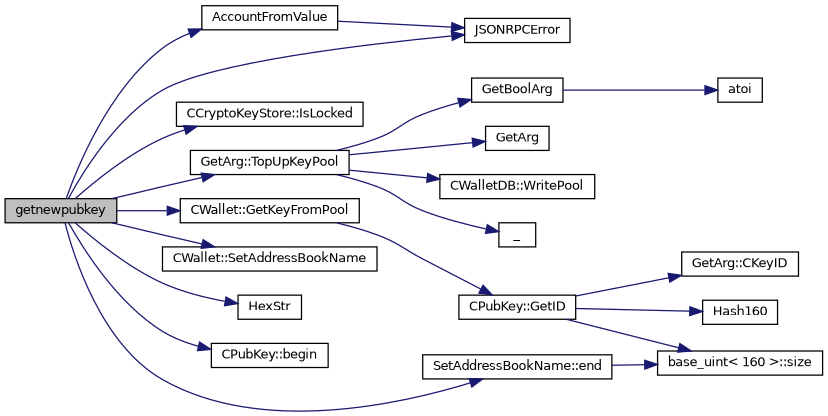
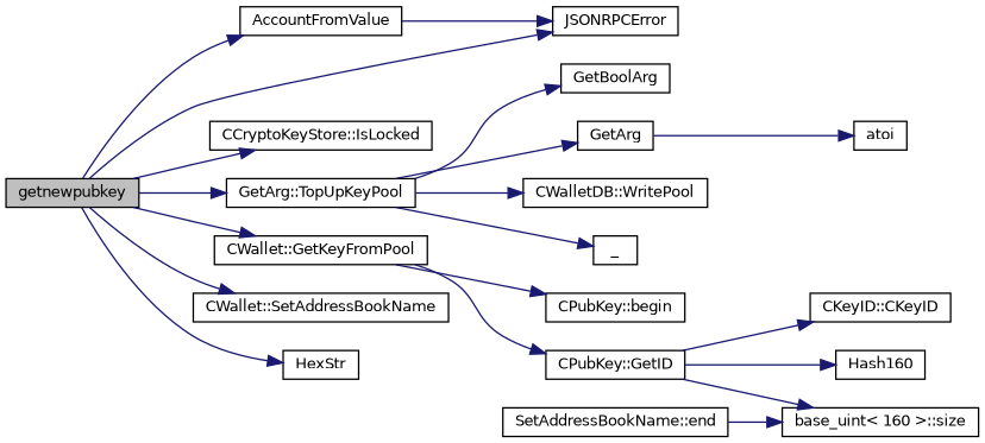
  digraph {
    rankdir=LR
    node [color=black fillcolor=white fontname=Helvetica fontsize=10 shape=record style=filled]
    edge [color=midnightblue fontname=Helvetica fontsize=10 labelfontname=Helvetica labelfontsize=10 style=solid]
    n1 [fillcolor=grey75 fontcolor=black height=0.2 label=getnewpubkey width=0.4]
    n2 [height=0.2 label=AccountFromValue width=0.4]
    n3 [height=0.2 label=JSONRPCError width=0.4]
    n4 [height=0.2 label="CCryptoKeyStore::IsLocked" width=0.4]
    n5 [height=0.2 label="GetArg::TopUpKeyPool" width=0.4]
    n6 [height=0.2 label="CWallet::GetKeyFromPool" width=0.4]
    n7 [height=0.2 label="CWallet::SetAddressBookName" width=0.4]
    n8 [height=0.2 label=HexStr width=0.4]
    n9 [height=0.2 label="CPubKey::begin" width=0.4]
    n10 [height=0.2 label="SetAddressBookName::end" width=0.4]
    n11 [height=0.2 label=GetBoolArg width=0.4]
    n12 [height=0.2 label=GetArg width=0.4]
    n13 [height=0.2 label="CWalletDB::WritePool" width=0.4]
    n14 [height=0.2 label=_ width=0.4]
    n15 [height=0.2 label="CPubKey::GetID" width=0.4]
-   n16 [height=0.2 label="GetArg::CKeyID" width=0.4]
+   n16 [height=0.2 label="CKeyID::CKeyID" width=0.4]
    n17 [height=0.2 label=Hash160 width=0.4]
    n18 [height=0.2 label="base_uint\< 160 \>::size" width=0.4]
    n19 [height=0.2 label=atoi width=0.4]
    n1 -> n2
    n1 -> n3
    n1 -> n4
    n1 -> n5
    n1 -> n6
    n1 -> n7
    n1 -> n8
-   n1 -> n9
-   n1 -> n10
+   n6 -> n9
    n2 -> n3
    n5 -> n11
    n5 -> n12
    n5 -> n13
    n5 -> n14
    n6 -> n15
    n10 -> n18
-   n11 -> n19
+   n12 -> n19
    n15 -> n16
    n15 -> n17
    n15 -> n18
  }
